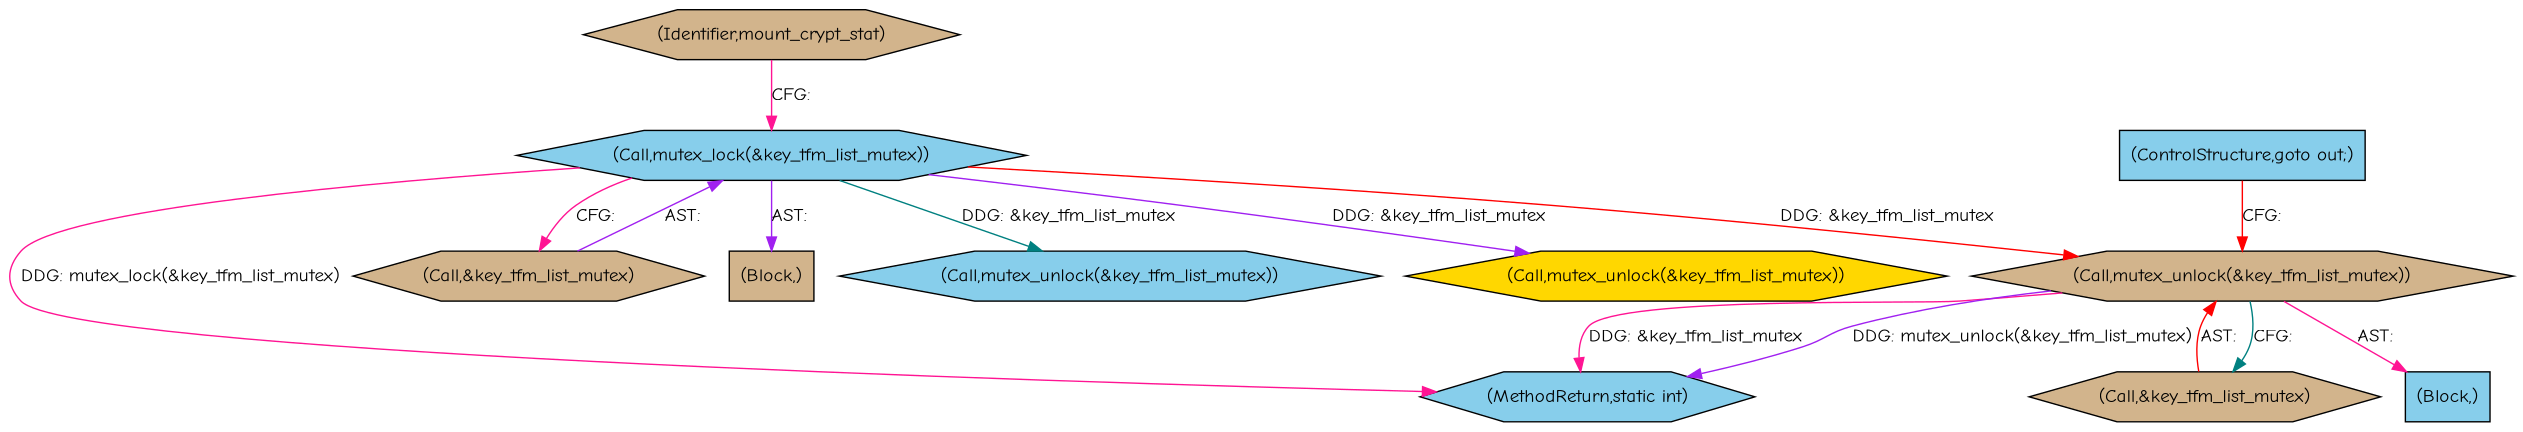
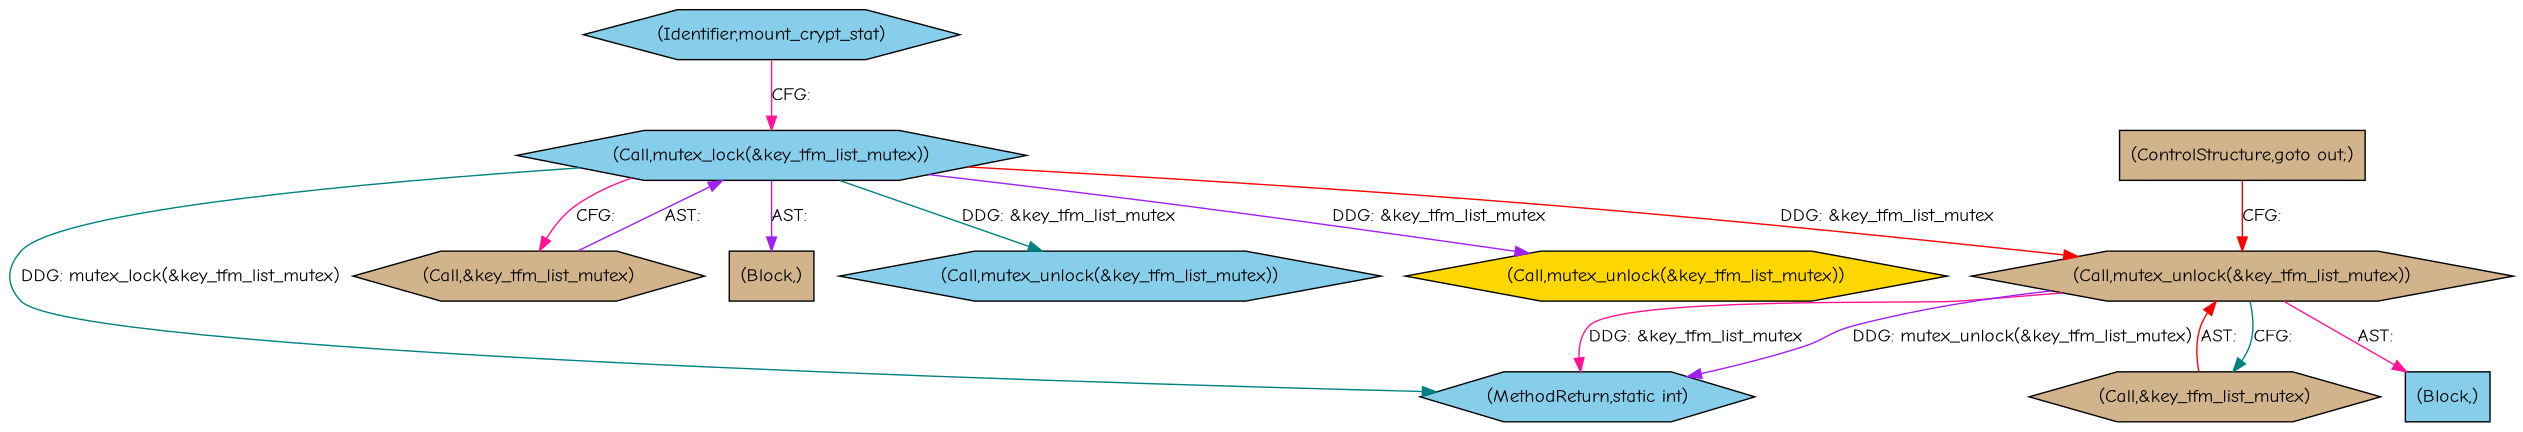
  digraph {
    fontname="Comic Neue"
    node [fillcolor=tan fontname="Comic Neue" shape=hexagon style=filled]
    edge [color=deeppink fontname="Comic Neue"]
    n1 [label="(Call,mutex_unlock(&key_tfm_list_mutex))"]
    n2 [label="(Call,&key_tfm_list_mutex)"]
    n3 [fillcolor=skyblue label="(MethodReturn,static int)"]
    n4 [fillcolor=skyblue label="(Block,)" shape=box]
    n5 [fillcolor=skyblue label="(Call,mutex_lock(&key_tfm_list_mutex))"]
    n6 [label="(Call,&key_tfm_list_mutex)"]
    n7 [label="(Block,)" shape=box]
    n8 [fillcolor=skyblue label="(Call,mutex_unlock(&key_tfm_list_mutex))"]
    n9 [fillcolor=gold label="(Call,mutex_unlock(&key_tfm_list_mutex))"]
-   n10 [fillcolor=skyblue label="(ControlStructure,goto out;)" shape=box]
-   n11 [label="(Identifier,mount_crypt_stat)"]
+   n10 [label="(ControlStructure,goto out;)" shape=box]
+   n11 [fillcolor=skyblue label="(Identifier,mount_crypt_stat)"]
    n1 -> n2 [color=teal label="CFG: "]
    n1 -> n3 [label="DDG: &key_tfm_list_mutex"]
    n1 -> n3 [color=purple label="DDG: mutex_unlock(&key_tfm_list_mutex)"]
    n1 -> n4 [label="AST: "]
    n2 -> n1 [color=red label="AST: "]
    n5 -> n1 [color=red label="DDG: &key_tfm_list_mutex"]
-   n5 -> n3 [label="DDG: mutex_lock(&key_tfm_list_mutex)"]
+   n5 -> n3 [color=teal label="DDG: mutex_lock(&key_tfm_list_mutex)"]
    n5 -> n6 [label="CFG: "]
    n5 -> n7 [color=purple label="AST: "]
    n5 -> n8 [color=teal label="DDG: &key_tfm_list_mutex"]
    n5 -> n9 [color=purple label="DDG: &key_tfm_list_mutex"]
    n6 -> n5 [color=purple label="AST: "]
    n10 -> n1 [color=red label="CFG: "]
    n11 -> n5 [label="CFG: "]
  }
